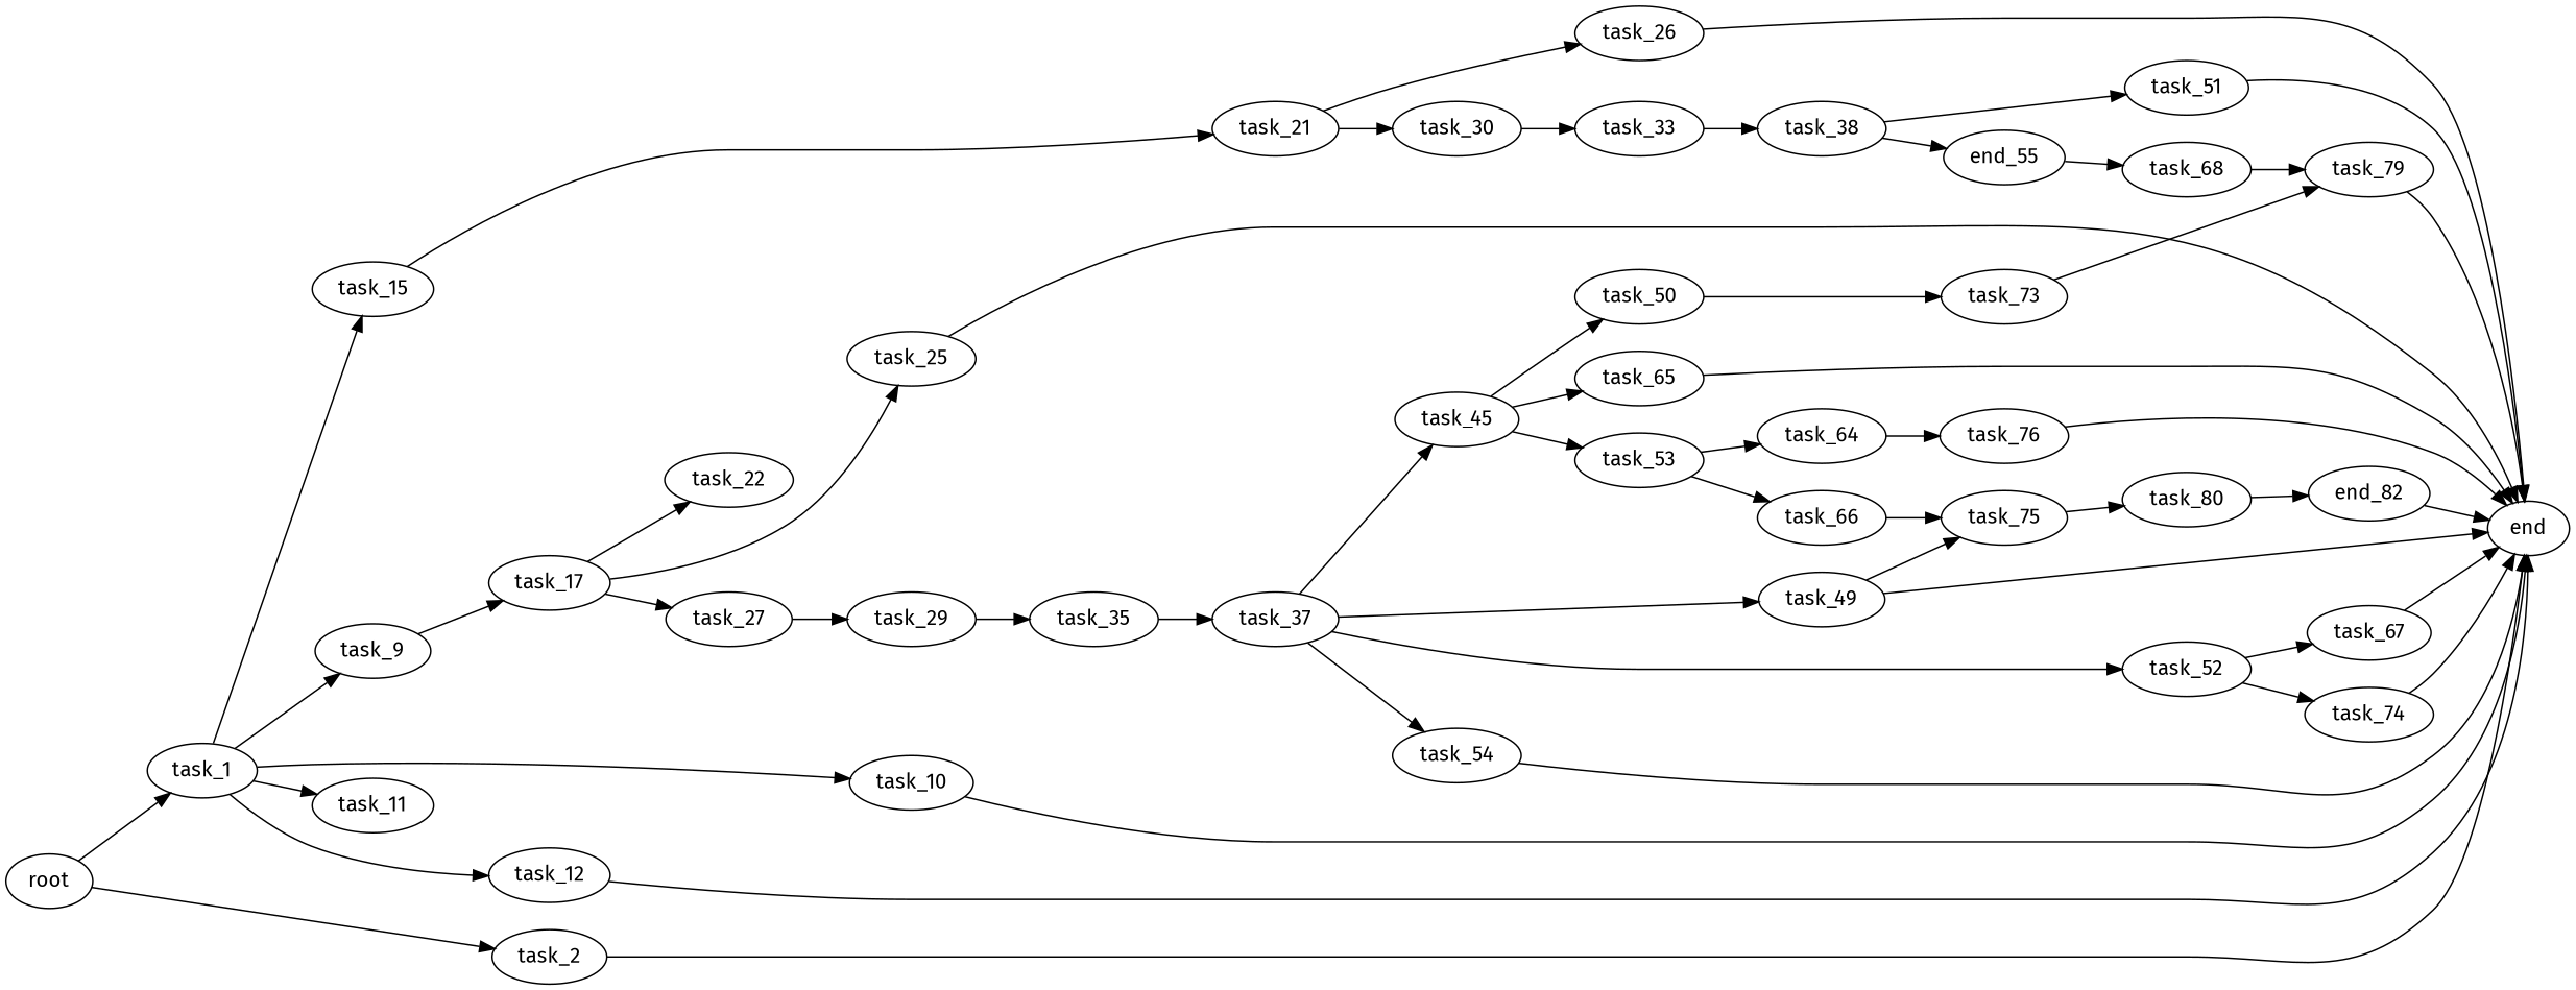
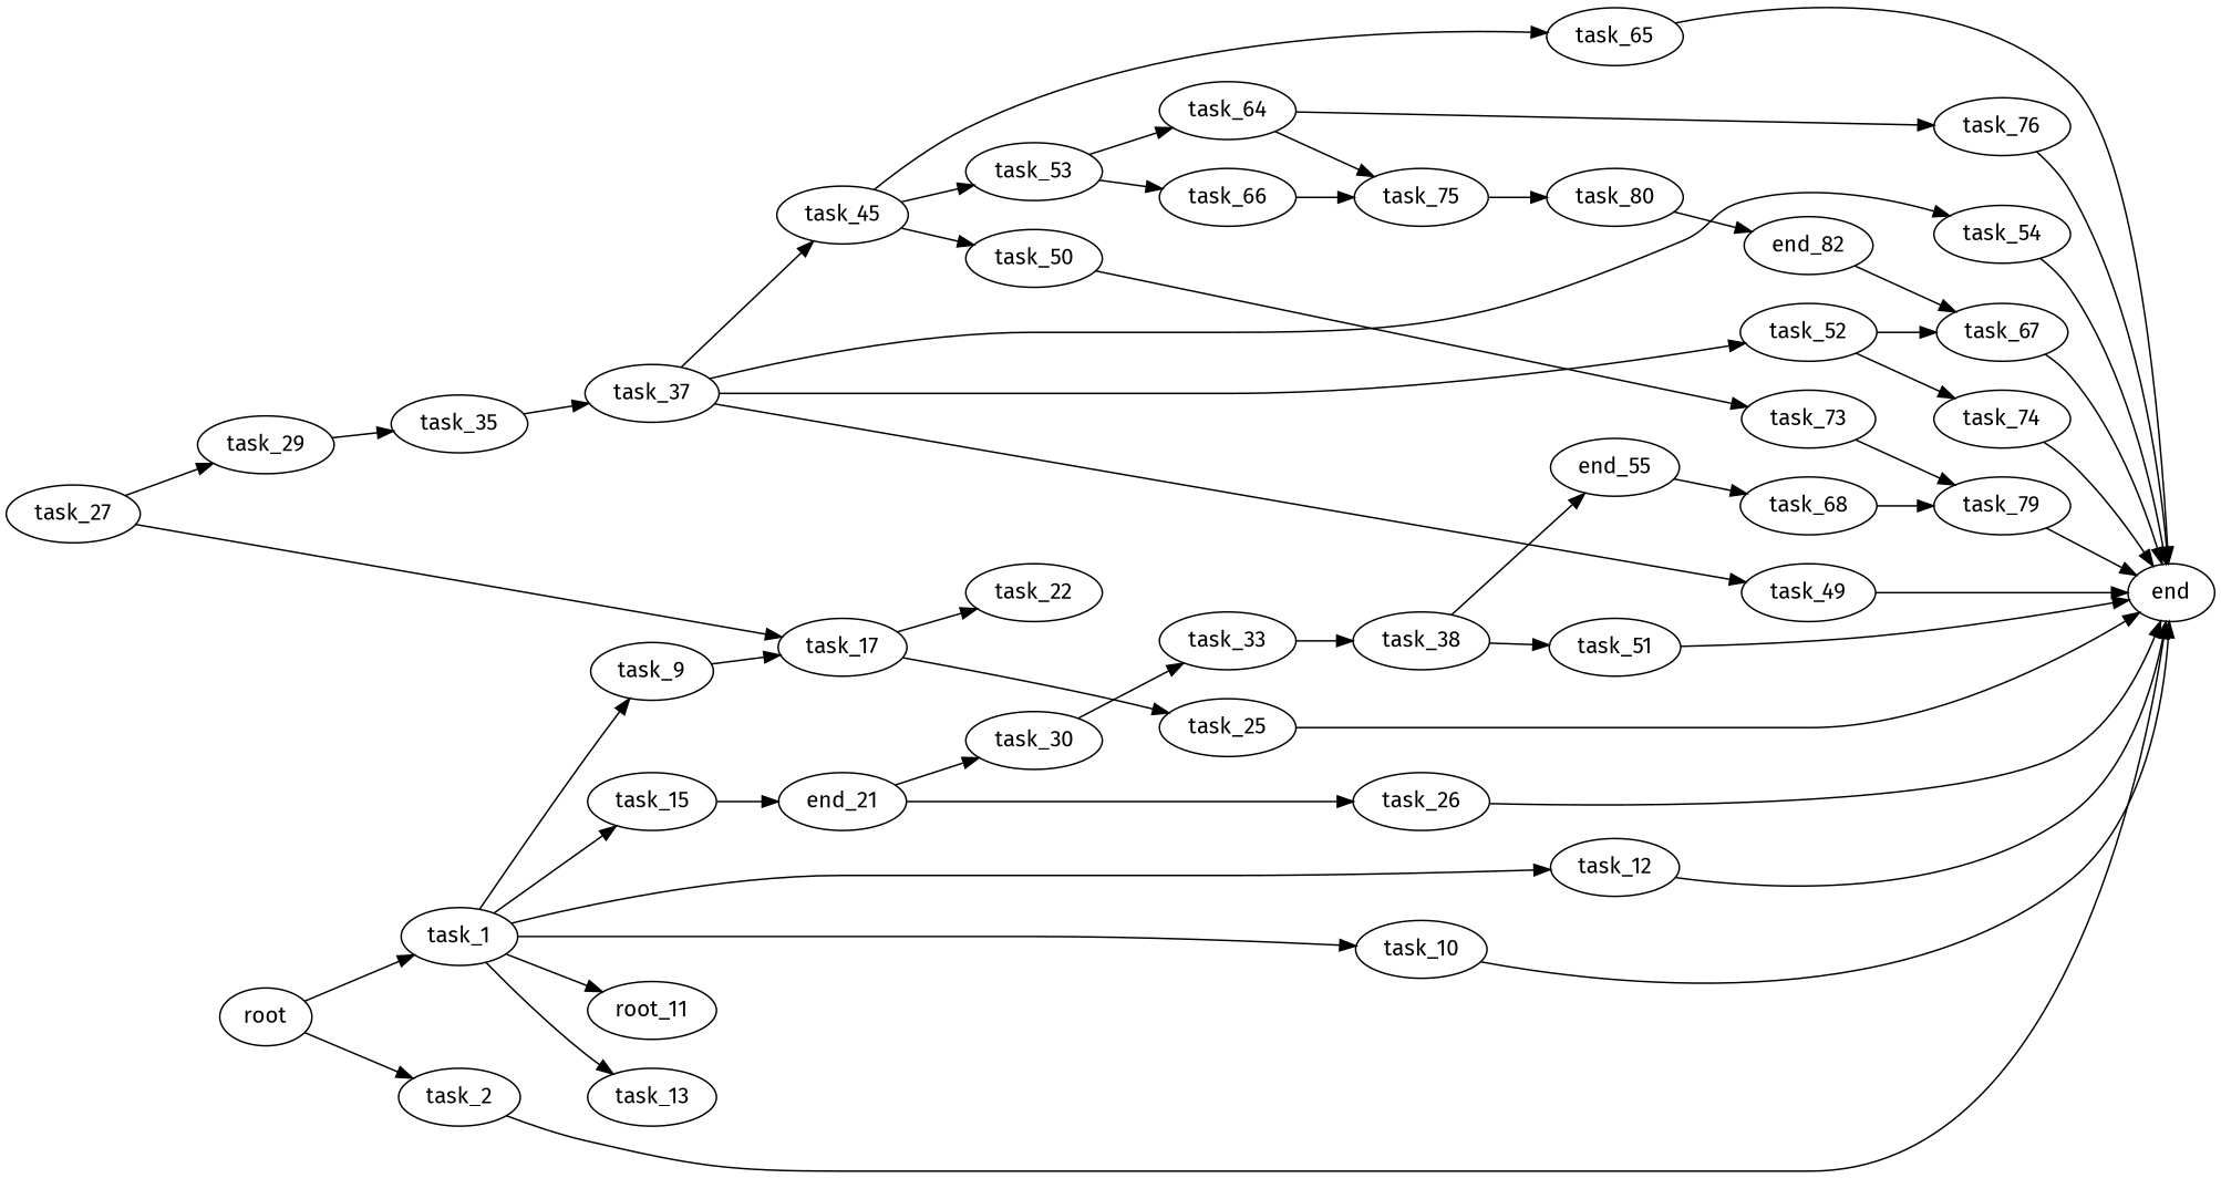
  digraph {
    fontname="Fira Sans"
    rankdir=LR
    node [fontname="Fira Sans"]
    edge [fontname="Fira Sans"]
    root
    task_1
    task_2
    task_9
    task_10
-   task_11
+   task_11 [label=root_11]
    task_12
+   task_13
    task_15
    end
    task_17
-   task_21
+   task_21 [label=end_21]
    task_22
    task_25
    task_27
    task_26
    task_30
    task_29
    task_33
    task_35
    task_37
    task_38
    task_51
    n24 [label=end_55]
    task_45
    task_49
    task_52
    task_54
    task_50
    task_53
    task_65
    task_67
    task_74
    task_68
    task_73
    task_64
    task_66
    task_79
    task_75
    task_76
    task_80
    n42 [label=end_82]
    root -> task_1
    root -> task_2
    task_1 -> task_9
    task_1 -> task_10
    task_1 -> task_11
    task_1 -> task_12
+   task_1 -> task_13
    task_1 -> task_15
    task_2 -> end
    task_9 -> task_17
    task_10 -> end
    task_12 -> end
    task_15 -> task_21
    task_17 -> task_22
    task_17 -> task_25
-   task_17 -> task_27
+   task_27 -> task_17
    task_21 -> task_26
    task_21 -> task_30
    task_25 -> end
    task_27 -> task_29
    task_26 -> end
    task_30 -> task_33
    task_29 -> task_35
    task_33 -> task_38
    task_35 -> task_37
    task_37 -> task_45
    task_37 -> task_49
    task_37 -> task_52
    task_37 -> task_54
    task_38 -> task_51
    task_38 -> n24
    task_51 -> end
    n24 -> task_68
    task_45 -> task_50
    task_45 -> task_53
    task_45 -> task_65
    task_49 -> end
    task_52 -> task_67
    task_52 -> task_74
    task_54 -> end
    task_50 -> task_73
    task_53 -> task_64
    task_53 -> task_66
    task_65 -> end
    task_67 -> end
    task_74 -> end
    task_68 -> task_79
    task_73 -> task_79
-   task_49 -> task_75
+   task_64 -> task_75
    task_64 -> task_76
    task_66 -> task_75
    task_79 -> end
    task_75 -> task_80
    task_76 -> end
    task_80 -> n42
-   n42 -> end
+   n42 -> task_67
  }
